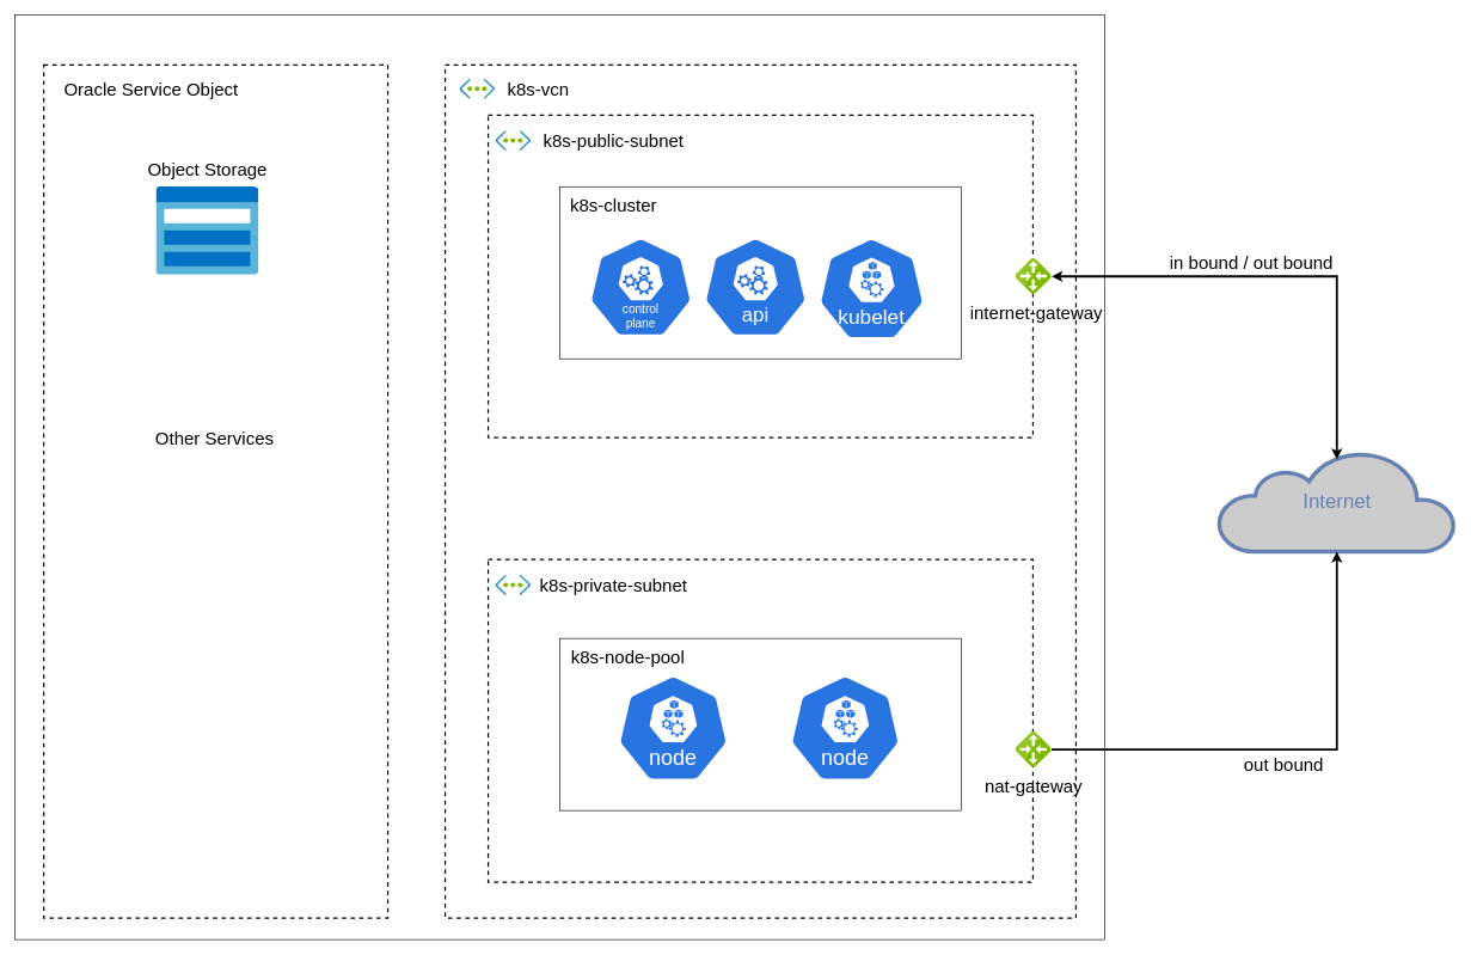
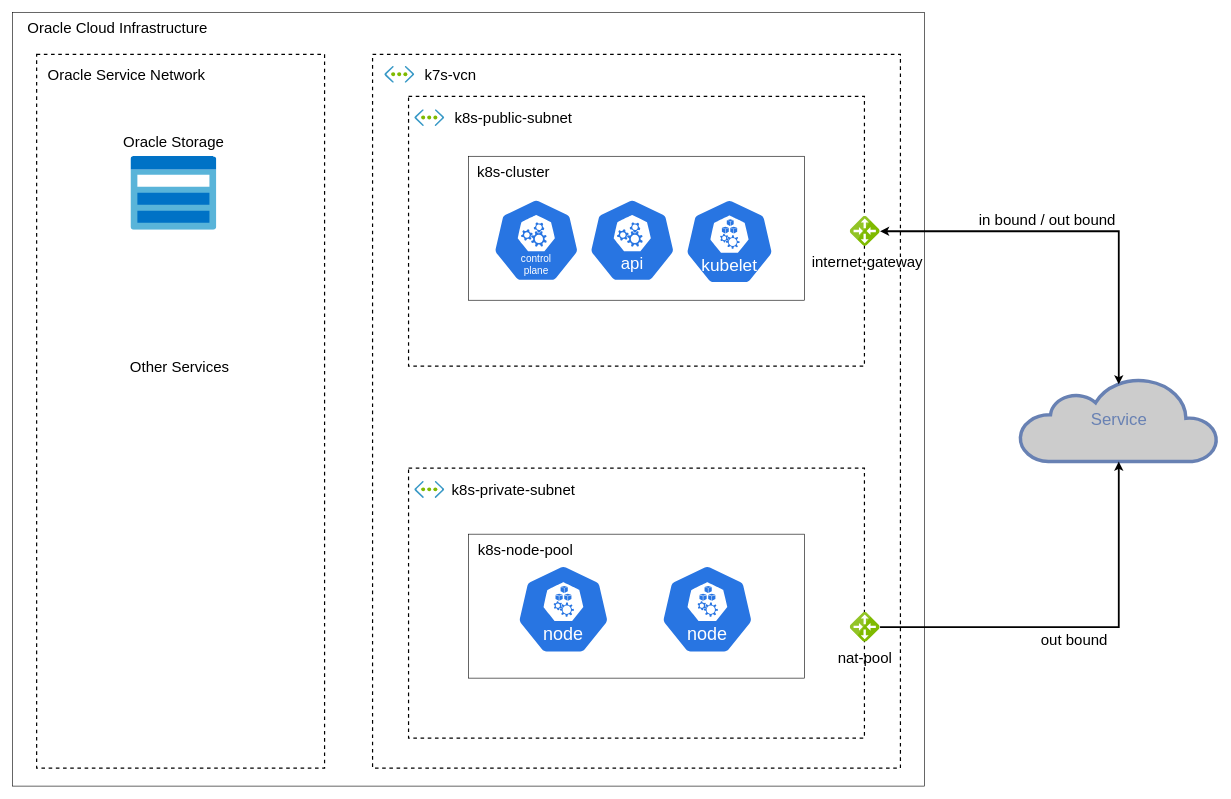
  <mxCell id="0" />
  <mxCell id="1" parent="0" />
  <mxCell id="2" value="" style="rounded=0;whiteSpace=wrap;html=1;fillColor=none;" parent="1" vertex="1"><mxGeometry x="20" y="20" width="1520" height="1290" as="geometry" /></mxCell>
  <mxCell id="3" value="" style="rounded=0;whiteSpace=wrap;html=1;fillColor=none;dashed=1;strokeWidth=2;" parent="1" vertex="1"><mxGeometry x="620" y="90" width="880" height="1190" as="geometry" /></mxCell>
  <mxCell id="4" value="" style="rounded=0;whiteSpace=wrap;html=1;fillColor=none;dashed=1;strokeWidth=2;" parent="1" vertex="1"><mxGeometry x="680" y="780" width="760" height="450" as="geometry" /></mxCell>
  <mxCell id="5" value="" style="rounded=0;whiteSpace=wrap;html=1;fillColor=none;" parent="1" vertex="1"><mxGeometry x="780" y="890" width="560" height="240" as="geometry" /></mxCell>
- <mxCell id="6" value="Internet" style="html=1;fillColor=#CCCCCC;strokeColor=#6881B3;gradientColor=none;gradientDirection=north;strokeWidth=2;shape=mxgraph.networks.cloud;fontColor=#6881B3;rounded=0;shadow=0;comic=0;align=center;fontSize=28;" parent="1" vertex="1"><mxGeometry x="1699" y="629" width="330" height="140" as="geometry" /></mxCell>
+ <mxCell id="6" value="Service" style="html=1;fillColor=#CCCCCC;strokeColor=#6881B3;gradientColor=none;gradientDirection=north;strokeWidth=2;shape=mxgraph.networks.cloud;fontColor=#6881B3;rounded=0;shadow=0;comic=0;align=center;fontSize=28;" parent="1" vertex="1"><mxGeometry x="1699" y="629" width="330" height="140" as="geometry" /></mxCell>
  <mxCell id="7" style="edgeStyle=none;html=1;labelBackgroundColor=none;endArrow=none;endFill=0;strokeWidth=2;fontFamily=Verdana;fontSize=28;fontColor=#6881B3;" parent="1" edge="1"><mxGeometry relative="1" as="geometry"><mxPoint x="1621.595" y="852" as="targetPoint" /></mxGeometry></mxCell>
  <mxCell id="8" style="edgeStyle=none;html=1;labelBackgroundColor=none;endArrow=none;endFill=0;strokeWidth=2;fontFamily=Verdana;fontSize=28;fontColor=#6881B3;" parent="1" edge="1"><mxGeometry relative="1" as="geometry"><mxPoint x="1623.894" y="822" as="targetPoint" /></mxGeometry></mxCell>
  <mxCell id="9" value="" style="image;sketch=0;aspect=fixed;html=1;points=[];align=center;fontSize=12;image=img/lib/mscae/Virtual_Network.svg;" parent="1" vertex="1"><mxGeometry x="640" y="110" width="50" height="28.0" as="geometry" /></mxCell>
  <mxCell id="10" value="" style="rounded=0;whiteSpace=wrap;html=1;fillColor=none;dashed=1;strokeWidth=2;" parent="1" vertex="1"><mxGeometry x="680" y="160" width="760" height="450" as="geometry" /></mxCell>
- <mxCell id="11" value="k8s-vcn" style="text;html=1;align=center;verticalAlign=middle;whiteSpace=wrap;rounded=0;fontSize=25;" parent="1" vertex="1"><mxGeometry x="690" y="108" width="120" height="30" as="geometry" /></mxCell>
+ <mxCell id="11" value="k7s-vcn" style="text;html=1;align=center;verticalAlign=middle;whiteSpace=wrap;rounded=0;fontSize=25;" parent="1" vertex="1"><mxGeometry x="690" y="108" width="120" height="30" as="geometry" /></mxCell>
  <mxCell id="12" value="" style="image;sketch=0;aspect=fixed;html=1;points=[];align=center;fontSize=12;image=img/lib/mscae/Virtual_Network.svg;" parent="1" vertex="1"><mxGeometry x="690" y="182" width="50" height="28.0" as="geometry" /></mxCell>
  <mxCell id="13" value="k8s-public-subnet" style="text;html=1;align=center;verticalAlign=middle;whiteSpace=wrap;rounded=0;fontSize=25;" parent="1" vertex="1"><mxGeometry x="740" y="180" width="230" height="30" as="geometry" /></mxCell>
  <mxCell id="14" value="" style="image;sketch=0;aspect=fixed;html=1;points=[];align=center;fontSize=12;image=img/lib/mscae/Virtual_Network.svg;" parent="1" vertex="1"><mxGeometry x="690" y="802" width="50" height="28.0" as="geometry" /></mxCell>
  <mxCell id="15" value="k8s-private-subnet" style="text;html=1;align=center;verticalAlign=middle;whiteSpace=wrap;rounded=0;fontSize=25;" parent="1" vertex="1"><mxGeometry x="740" y="800" width="230" height="30" as="geometry" /></mxCell>
  <mxCell id="16" value="" style="aspect=fixed;sketch=0;html=1;dashed=0;whitespace=wrap;verticalLabelPosition=bottom;verticalAlign=top;fillColor=#2875E2;strokeColor=#ffffff;points=[[0.005,0.63,0],[0.1,0.2,0],[0.9,0.2,0],[0.5,0,0],[0.995,0.63,0],[0.72,0.99,0],[0.5,1,0],[0.28,0.99,0]];shape=mxgraph.kubernetes.icon2;kubernetesLabel=1;prIcon=node" parent="1" vertex="1"><mxGeometry x="860" y="940" width="156.25" height="150" as="geometry" /></mxCell>
  <mxCell id="17" value="" style="aspect=fixed;sketch=0;html=1;dashed=0;whitespace=wrap;verticalLabelPosition=bottom;verticalAlign=top;fillColor=#2875E2;strokeColor=#ffffff;points=[[0.005,0.63,0],[0.1,0.2,0],[0.9,0.2,0],[0.5,0,0],[0.995,0.63,0],[0.72,0.99,0],[0.5,1,0],[0.28,0.99,0]];shape=mxgraph.kubernetes.icon2;kubernetesLabel=1;prIcon=control_plane" parent="1" vertex="1"><mxGeometry x="820" y="330" width="145.84" height="140" as="geometry" /></mxCell>
  <mxCell id="18" value="" style="aspect=fixed;sketch=0;html=1;dashed=0;whitespace=wrap;verticalLabelPosition=bottom;verticalAlign=top;fillColor=#2875E2;strokeColor=#ffffff;points=[[0.005,0.63,0],[0.1,0.2,0],[0.9,0.2,0],[0.5,0,0],[0.995,0.63,0],[0.72,0.99,0],[0.5,1,0],[0.28,0.99,0]];shape=mxgraph.kubernetes.icon2;kubernetesLabel=1;prIcon=api" parent="1" vertex="1"><mxGeometry x="980" y="330" width="145.84" height="140" as="geometry" /></mxCell>
  <mxCell id="19" value="" style="aspect=fixed;sketch=0;html=1;dashed=0;whitespace=wrap;verticalLabelPosition=bottom;verticalAlign=top;fillColor=#2875E2;strokeColor=#ffffff;points=[[0.005,0.63,0],[0.1,0.2,0],[0.9,0.2,0],[0.5,0,0],[0.995,0.63,0],[0.72,0.99,0],[0.5,1,0],[0.28,0.99,0]];shape=mxgraph.kubernetes.icon2;kubernetesLabel=1;prIcon=kubelet" parent="1" vertex="1"><mxGeometry x="1140" y="330" width="150" height="144" as="geometry" /></mxCell>
  <mxCell id="20" value="" style="aspect=fixed;sketch=0;html=1;dashed=0;whitespace=wrap;verticalLabelPosition=bottom;verticalAlign=top;fillColor=#2875E2;strokeColor=#ffffff;points=[[0.005,0.63,0],[0.1,0.2,0],[0.9,0.2,0],[0.5,0,0],[0.995,0.63,0],[0.72,0.99,0],[0.5,1,0],[0.28,0.99,0]];shape=mxgraph.kubernetes.icon2;kubernetesLabel=1;prIcon=node" parent="1" vertex="1"><mxGeometry x="1100" y="940" width="156.25" height="150" as="geometry" /></mxCell>
  <mxCell id="21" value="" style="rounded=0;whiteSpace=wrap;html=1;fillColor=none;" parent="1" vertex="1"><mxGeometry x="780" y="260" width="560" height="240" as="geometry" /></mxCell>
  <mxCell id="22" value="k8s-cluster" style="text;html=1;align=center;verticalAlign=middle;whiteSpace=wrap;rounded=0;fontSize=25;" parent="1" vertex="1"><mxGeometry x="780" y="270" width="150" height="30" as="geometry" /></mxCell>
  <mxCell id="23" value="k8s-node-pool" style="text;html=1;align=center;verticalAlign=middle;whiteSpace=wrap;rounded=0;fontSize=25;" parent="1" vertex="1"><mxGeometry x="780" y="900" width="190" height="30" as="geometry" /></mxCell>
  <mxCell id="24" value="" style="image;sketch=0;aspect=fixed;html=1;points=[];align=center;fontSize=12;image=img/lib/mscae/Local_Network_Gateways.svg;" parent="1" vertex="1"><mxGeometry x="1416" y="360" width="50" height="50" as="geometry" /></mxCell>
  <mxCell id="25" value="" style="image;sketch=0;aspect=fixed;html=1;points=[];align=center;fontSize=12;image=img/lib/mscae/Local_Network_Gateways.svg;" parent="1" vertex="1"><mxGeometry x="1416" y="1020" width="50" height="50" as="geometry" /></mxCell>
  <mxCell id="26" value="internet-gateway" style="text;html=1;align=center;verticalAlign=middle;whiteSpace=wrap;rounded=0;fontSize=25;" parent="1" vertex="1"><mxGeometry x="1350" y="420" width="190" height="30" as="geometry" /></mxCell>
- <mxCell id="27" value="nat-gateway" style="text;html=1;align=center;verticalAlign=middle;whiteSpace=wrap;rounded=0;fontSize=25;" parent="1" vertex="1"><mxGeometry x="1371" y="1080" width="140" height="30" as="geometry" /></mxCell>
+ <mxCell id="27" value="nat-pool" style="text;html=1;align=center;verticalAlign=middle;whiteSpace=wrap;rounded=0;fontSize=25;" parent="1" vertex="1"><mxGeometry x="1371" y="1080" width="140" height="30" as="geometry" /></mxCell>
+ <mxCell id="28" value="Oracle Cloud Infrastructure" style="text;html=1;align=center;verticalAlign=middle;whiteSpace=wrap;rounded=0;fontSize=25;" parent="1" vertex="1"><mxGeometry x="30" y="30" width="330" height="30" as="geometry" /></mxCell>
  <mxCell id="29" value="" style="rounded=0;whiteSpace=wrap;html=1;fillColor=none;dashed=1;strokeWidth=2;" parent="1" vertex="1"><mxGeometry x="60" y="90" width="480" height="1190" as="geometry" /></mxCell>
- <mxCell id="30" value="Oracle Service Object" style="text;html=1;align=center;verticalAlign=middle;whiteSpace=wrap;rounded=0;fontSize=25;" parent="1" vertex="1"><mxGeometry x="70" y="108" width="280" height="30" as="geometry" /></mxCell>
+ <mxCell id="30" value="Oracle Service Network" style="text;html=1;align=center;verticalAlign=middle;whiteSpace=wrap;rounded=0;fontSize=25;" parent="1" vertex="1"><mxGeometry x="70" y="108" width="280" height="30" as="geometry" /></mxCell>
  <mxCell id="31" value="" style="image;sketch=0;aspect=fixed;html=1;points=[];align=center;fontSize=12;image=img/lib/mscae/ClassicStorage.svg;" parent="1" vertex="1"><mxGeometry x="216.98" y="260" width="143.02" height="123" as="geometry" /></mxCell>
- <mxCell id="32" value="Object Storage" style="text;html=1;align=center;verticalAlign=middle;whiteSpace=wrap;rounded=0;fontSize=25;" parent="1" vertex="1"><mxGeometry x="200.23" y="220" width="176.51" height="30" as="geometry" /></mxCell>
+ <mxCell id="32" value="Oracle Storage" style="text;html=1;align=center;verticalAlign=middle;whiteSpace=wrap;rounded=0;fontSize=25;" parent="1" vertex="1"><mxGeometry x="200.23" y="220" width="176.51" height="30" as="geometry" /></mxCell>
  <mxCell id="33" value="Other Services" style="text;html=1;align=center;verticalAlign=middle;whiteSpace=wrap;rounded=0;fontSize=25;" parent="1" vertex="1"><mxGeometry x="210.23" y="595" width="176.51" height="30" as="geometry" /></mxCell>
  <mxCell id="34" value="" style="endArrow=classic;startArrow=classic;html=1;rounded=0;entryX=0.5;entryY=0.08;entryDx=0;entryDy=0;entryPerimeter=0;edgeStyle=orthogonalEdgeStyle;strokeWidth=3;" parent="1" source="24" target="6" edge="1"><mxGeometry width="50" height="50" relative="1" as="geometry"><mxPoint x="840" y="600" as="sourcePoint" /><mxPoint x="890" y="550" as="targetPoint" /></mxGeometry></mxCell>
  <mxCell id="35" style="edgeStyle=orthogonalEdgeStyle;rounded=0;orthogonalLoop=1;jettySize=auto;html=1;entryX=0.5;entryY=1;entryDx=0;entryDy=0;entryPerimeter=0;strokeWidth=3;" parent="1" source="25" target="6" edge="1"><mxGeometry relative="1" as="geometry" /></mxCell>
  <mxCell id="36" value="in bound / out bound" style="text;html=1;align=center;verticalAlign=middle;whiteSpace=wrap;rounded=0;fontSize=25;" parent="1" vertex="1"><mxGeometry x="1620" y="350" width="250" height="30" as="geometry" /></mxCell>
  <mxCell id="37" value="out bound" style="text;html=1;align=center;verticalAlign=middle;whiteSpace=wrap;rounded=0;fontSize=25;" parent="1" vertex="1"><mxGeometry x="1720" y="1050" width="140" height="30" as="geometry" /></mxCell>
